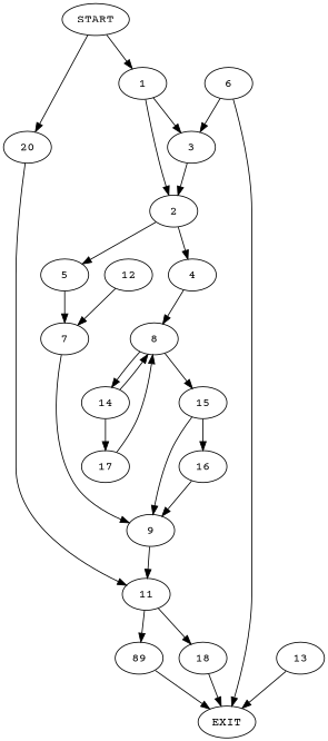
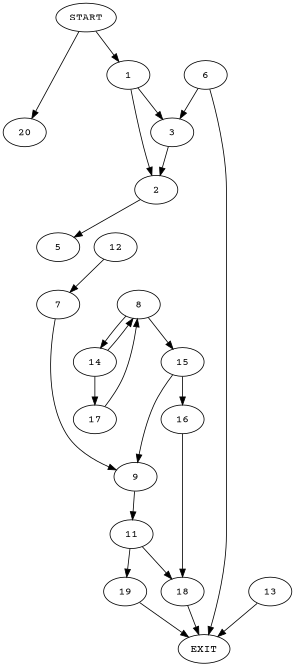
  digraph {
    fontname="Courier Prime"
    node [fontname="Courier Prime"]
    edge [fontname="Courier Prime"]
    n1 [label=START]
    1
    20
    2
    3
    11
    n7 [label=EXIT]
-   4
    5
    8
    7
    6
    14
    15
    9
    17
    16
    18
-   19 [label=89]
+   19
    12
    13
    n1 -> 1
    n1 -> 20
    1 -> 2
    1 -> 3
-   20 -> 11
-   2 -> 4
    2 -> 5
    3 -> 2
    11 -> 18
    11 -> 19
-   4 -> 8
-   5 -> 7
    8 -> 14
    8 -> 15
    7 -> 9
    6 -> 3
    6 -> n7
    14 -> 8
    14 -> 17
    15 -> 9
    15 -> 16
    9 -> 11
    17 -> 8
-   16 -> 9
+   16 -> 18
    18 -> n7
    19 -> n7
    12 -> 7
    13 -> n7
  }
